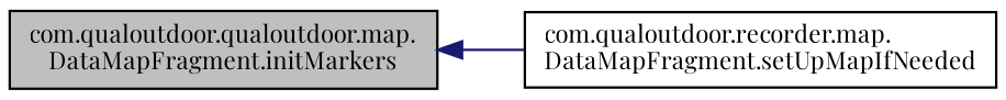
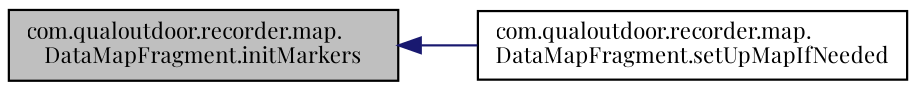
  digraph {
    rankdir=LR
    fontname="Playfair Display"
    node [color=black fontname="Playfair Display" fontsize=10 shape=record style=filled]
-   n1 [fillcolor=grey75 fontcolor=black height=0.2 label="com.qualoutdoor.qualoutdoor.map.\lDataMapFragment.initMarkers" width=0.4]
+   n1 [fillcolor=grey75 fontcolor=black height=0.2 label="com.qualoutdoor.recorder.map.\lDataMapFragment.initMarkers" width=0.4]
    n2 [fillcolor=white height=0.2 label="com.qualoutdoor.recorder.map.\lDataMapFragment.setUpMapIfNeeded" width=0.4]
    n1 -> n2 [color=midnightblue dir=back fontname="Playfair Display" fontsize=10 labelfontname=Helvetica labelfontsize=10 style=solid]
  }
